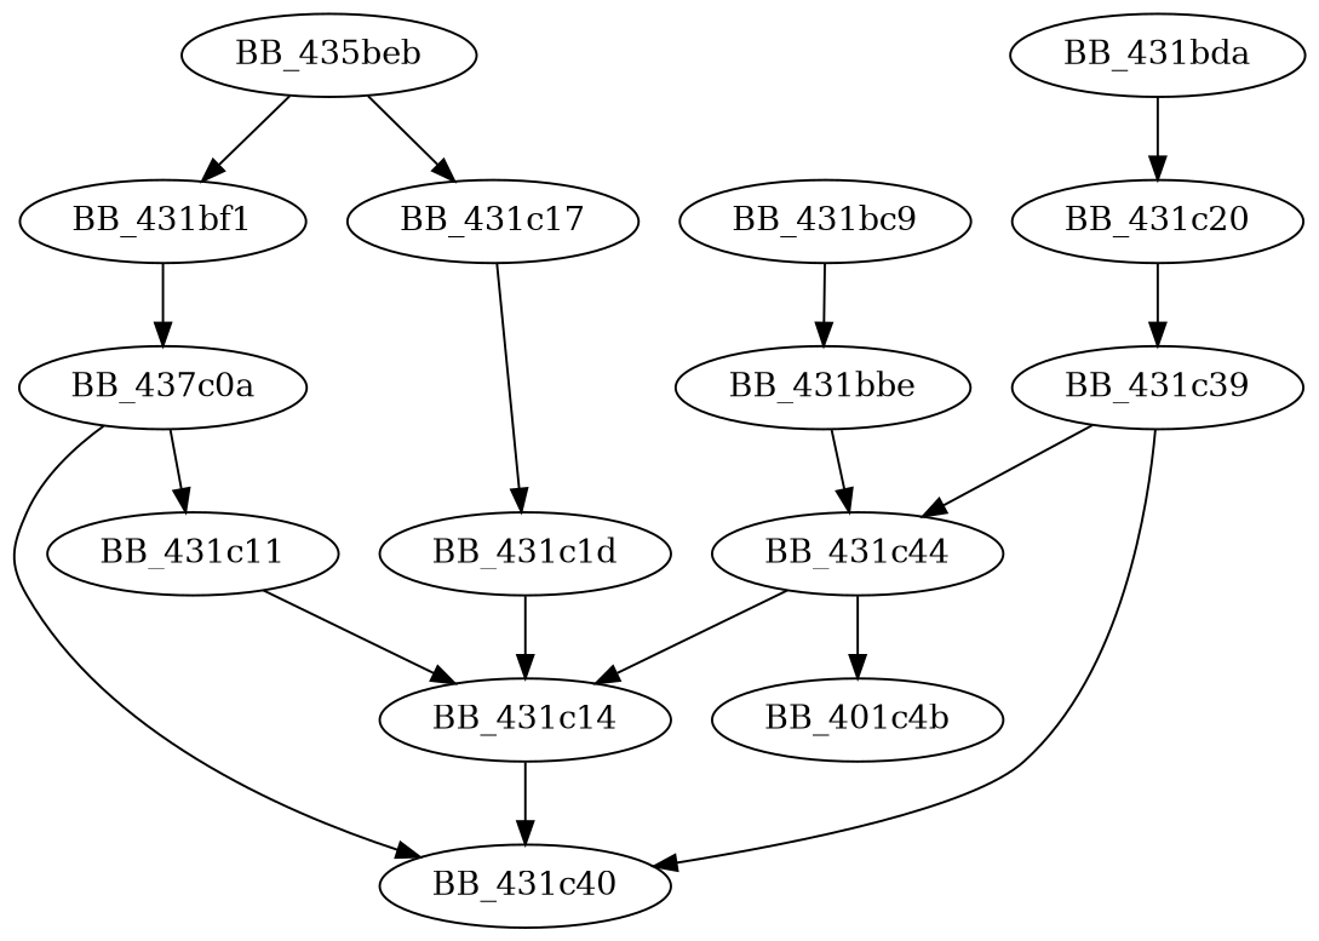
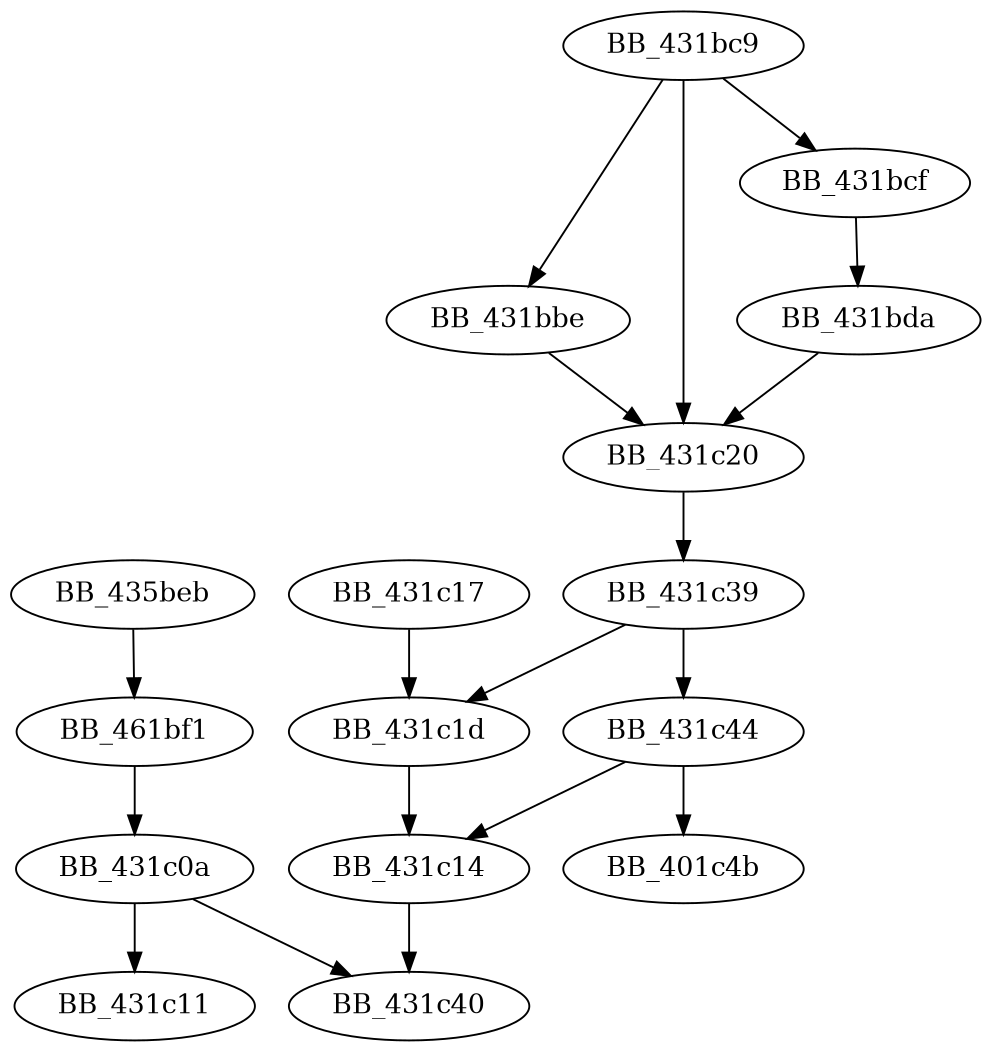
  digraph {
    BB_431bbe
    BB_431c20
    BB_431bc9
+   BB_431bcf
    BB_431c39
    BB_431bda
    BB_431c40
    BB_431c44
    n9 [label=BB_435beb]
-   BB_431bf1
+   BB_431bf1 [label=BB_461bf1]
    BB_431c17
-   BB_431c0a [label=BB_437c0a]
+   BB_431c0a
    BB_431c1d
    BB_431c11
    BB_431c14
    n16 [label=BB_401c4b]
-   BB_431bbe -> BB_431c44
+   BB_431bbe -> BB_431c20
    BB_431c20 -> BB_431c39
    BB_431bc9 -> BB_431bbe
-   BB_431c39 -> BB_431c40
+   BB_431bc9 -> BB_431c20
+   BB_431bc9 -> BB_431bcf
+   BB_431bcf -> BB_431bda
+   BB_431c39 -> BB_431c1d
    BB_431c39 -> BB_431c44
    BB_431bda -> BB_431c20
    BB_431c44 -> BB_431c14
    BB_431c44 -> n16
    n9 -> BB_431bf1
-   n9 -> BB_431c17
    BB_431bf1 -> BB_431c0a
    BB_431c17 -> BB_431c1d
    BB_431c0a -> BB_431c40
    BB_431c0a -> BB_431c11
    BB_431c1d -> BB_431c14
-   BB_431c11 -> BB_431c14
    BB_431c14 -> BB_431c40
  }
